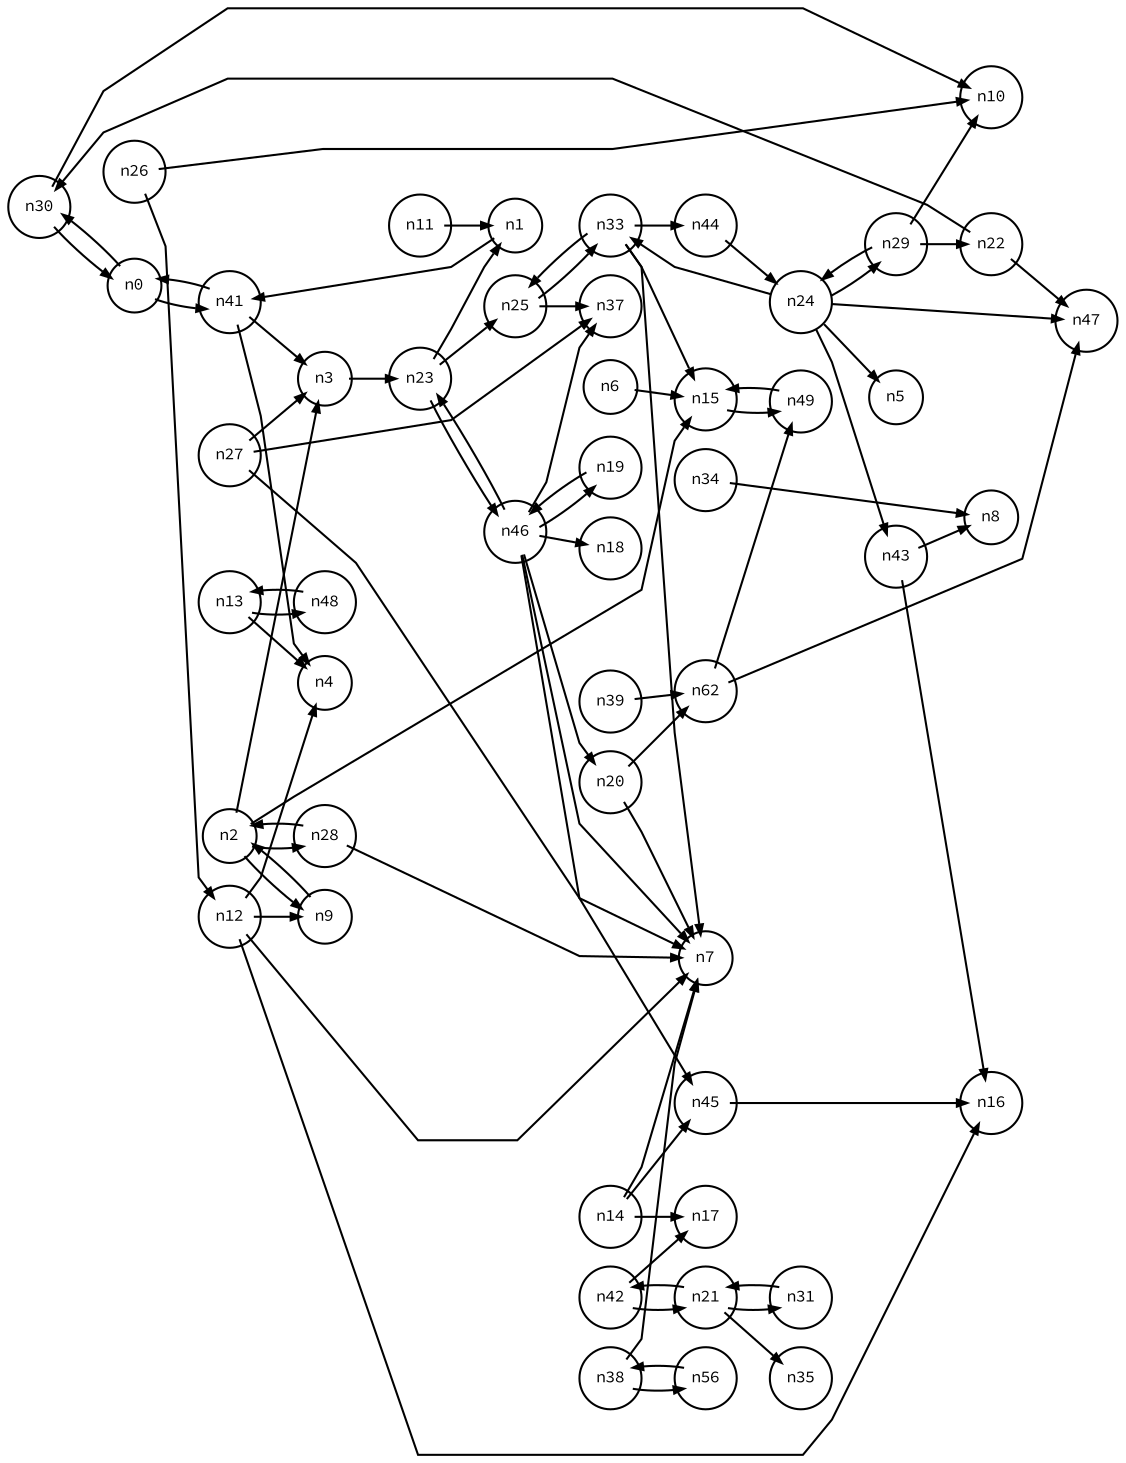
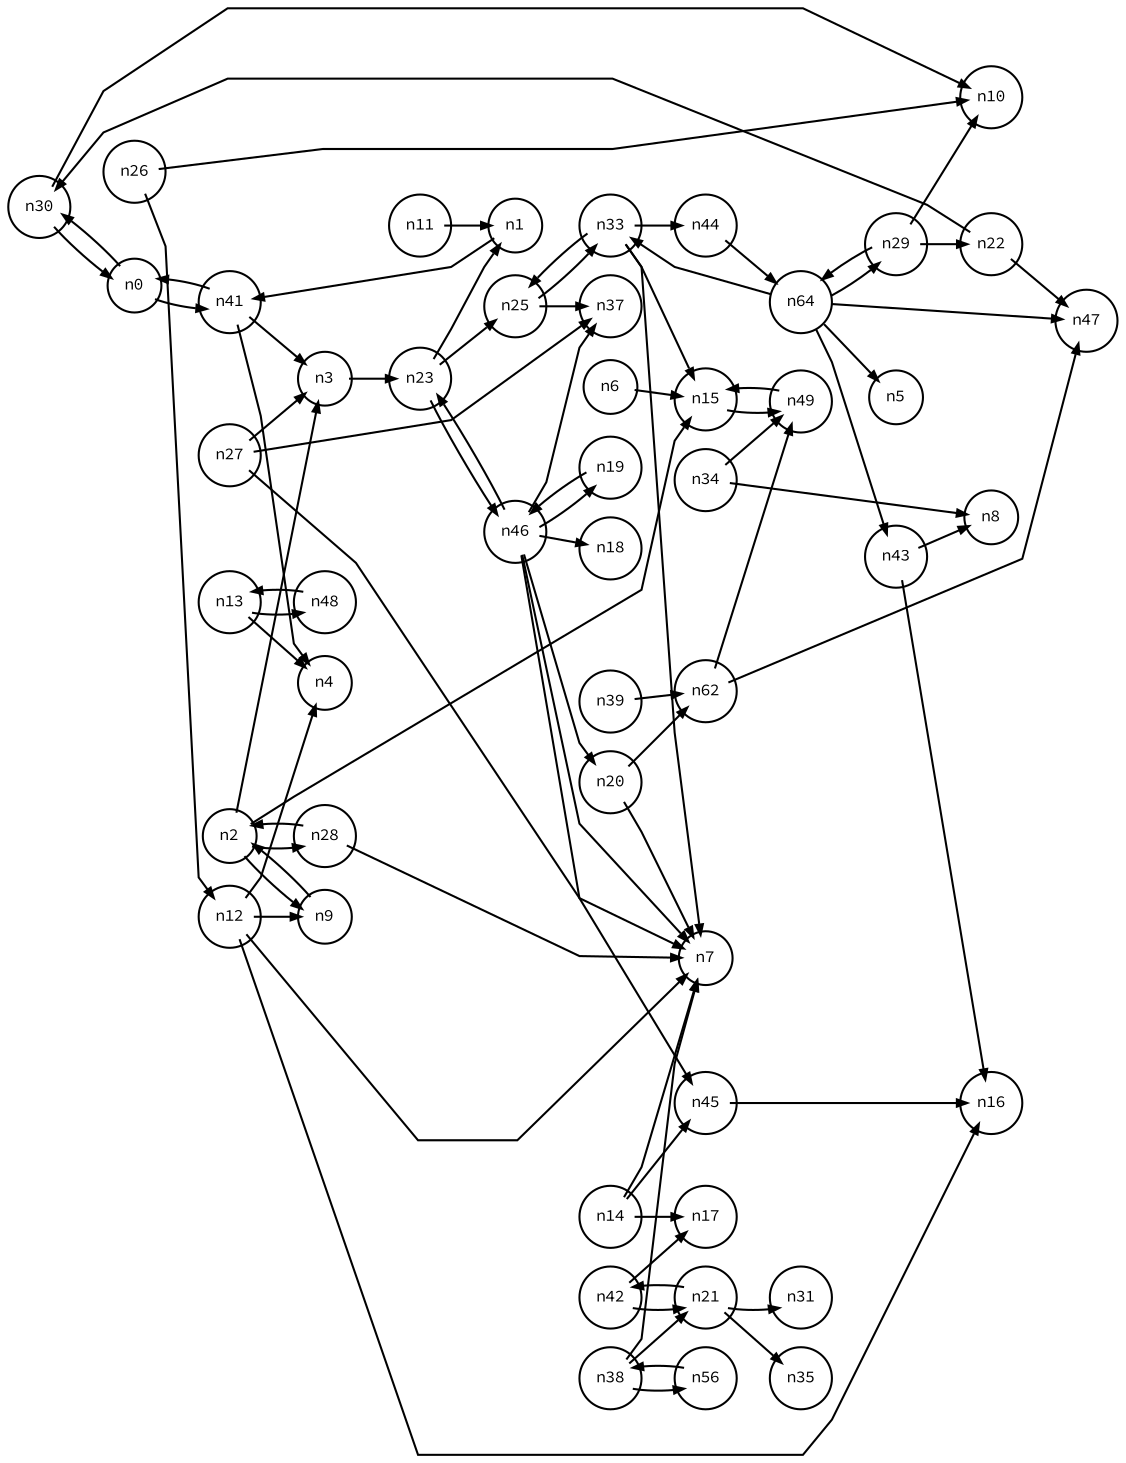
  digraph {
    fontname="Source Code Pro"
    fontsize=8
    nodesep=0.22
    nodesize=0.16
    rankdir=LR
    ranksep=0.22
    splines=polyline
    node [fixedsize=shape fontname="Source Code Pro" fontsize=8 shape=circle]
    edge [arrowsize=0.5 fontname="Source Code Pro"]
    n30 [width=0.32]
    n10 [width=0.32]
    n0 [width=0.32]
    n41 [width=0.32]
    n3 [width=0.32]
    n4 [width=0.32]
    n23 [width=0.32]
    n1 [width=0.32]
    n25 [width=0.32]
    n46 [width=0.32]
    n33 [width=0.32]
    n37 [width=0.32]
    n7 [width=0.32]
    n45 [width=0.32]
    n20 [width=0.32]
    n18 [width=0.32]
    n19 [width=0.32]
    n2 [width=0.32]
    n9 [width=0.32]
    n15 [width=0.32]
    n28 [width=0.32]
    n49 [width=0.32]
    n6 [width=0.32]
    n11 [width=0.32]
    n12 [width=0.32]
    n16 [width=0.32]
    n13 [width=0.32]
    n48 [width=0.32]
    n14 [width=0.32]
    n17 [width=0.32]
    n32 [label=n62 width=0.32]
    n47 [width=0.32]
    n31 [width=0.32]
    n21 [width=0.32]
    n35 [width=0.32]
    n42 [width=0.32]
    n22 [width=0.32]
    n44 [width=0.32]
-   n24 [width=0.32]
+   n24 [width=0.32 label=n64]
    n5 [width=0.32]
    n29 [width=0.32]
    n43 [width=0.32]
    n8 [width=0.32]
    n26 [width=0.32]
    n27 [width=0.32]
    n34 [width=0.32]
    n38 [width=0.32]
    n36 [label=n56 width=0.32]
    n39 [width=0.32]
    n30 -> n10
    n30 -> n0
    n0 -> n30
    n0 -> n41
    n41 -> n0
    n41 -> n3
    n41 -> n4
    n3 -> n23
    n23 -> n1
    n23 -> n25
    n23 -> n46
    n1 -> n41
    n25 -> n33
    n25 -> n37
    n46 -> n23
    n46 -> n37
    n46 -> n7
    n46 -> n45
    n46 -> n20
    n46 -> n18
    n46 -> n19
    n33 -> n25
    n33 -> n7
    n33 -> n15
    n33 -> n44
    n45 -> n16
    n20 -> n7
    n20 -> n32
    n19 -> n46
    n2 -> n3
    n2 -> n9
    n2 -> n15
    n2 -> n28
    n9 -> n2
    n15 -> n49
    n28 -> n7
    n28 -> n2
    n49 -> n15
    n6 -> n15
    n11 -> n1
    n12 -> n4
    n12 -> n7
    n12 -> n9
    n12 -> n16
    n13 -> n4
    n13 -> n48
    n48 -> n13
    n14 -> n7
    n14 -> n45
    n14 -> n17
    n32 -> n49
    n32 -> n47
-   n31 -> n21
+   n38 -> n21
    n21 -> n31
    n21 -> n35
    n21 -> n42
    n42 -> n17
    n42 -> n21
    n22 -> n30
    n22 -> n47
    n44 -> n24
    n24 -> n33
    n24 -> n47
    n24 -> n5
    n24 -> n29
    n24 -> n43
    n29 -> n10
    n29 -> n22
    n29 -> n24
    n43 -> n16
    n43 -> n8
    n26 -> n10
    n26 -> n12
    n27 -> n3
    n27 -> n37
    n27 -> n7
+   n34 -> n49
    n34 -> n8
    n38 -> n7
    n38 -> n36
    n36 -> n38
    n39 -> n32
  }
